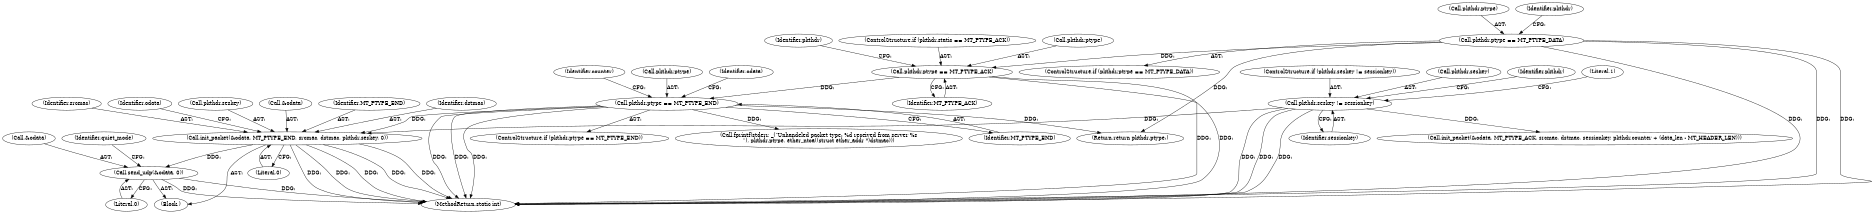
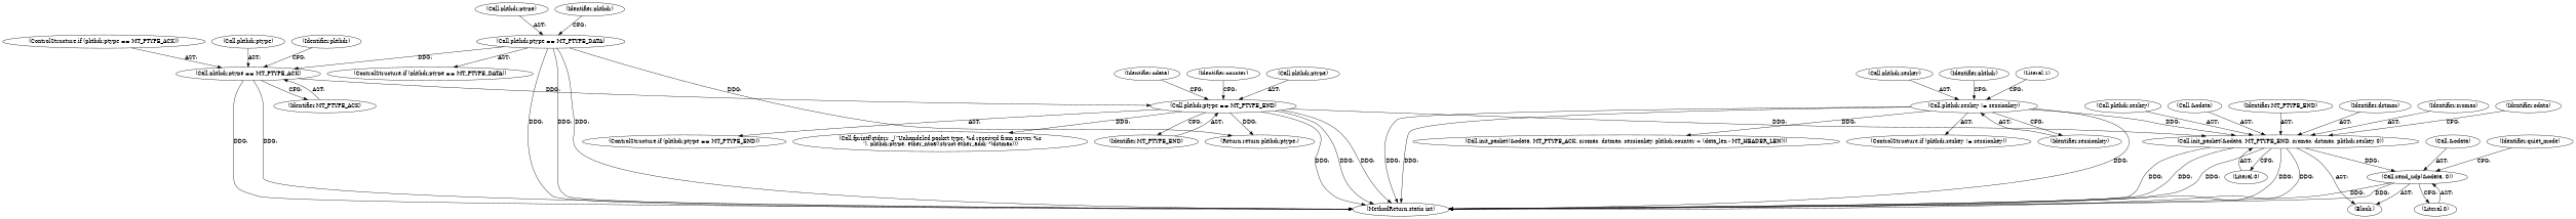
  digraph {
    n1 [label="(Call,send_udp(&odata, 0))"]
    n2 [label="(Literal,0)"]
    n3 [label="(MethodReturn,static int)"]
    n4 [label="(Block,)"]
    n5 [label="(Call,init_packet(&odata, MT_PTYPE_END, srcmac, dstmac, pkthdr.seskey, 0))"]
    n6 [label="(Literal,0)"]
    n7 [label="(Call,pkthdr.ptype == MT_PTYPE_END)"]
    n8 [label="(ControlStructure,if (pkthdr.ptype == MT_PTYPE_END))"]
    n9 [label="(Call,fprintf(stderr, _(\"Unhandeled packet type: %d received from server %s\n\"), pkthdr.ptype, ether_ntoa((struct ether_addr *)dstmac)))"]
    n10 [label="(Return,return pkthdr.ptype;)"]
    n11 [label="(Identifier,MT_PTYPE_END)"]
    n12 [label="(Call,pkthdr.ptype == MT_PTYPE_ACK)"]
    n13 [label="(Identifier,MT_PTYPE_ACK)"]
-   n14 [label="(ControlStructure,if (pkthdr.static == MT_PTYPE_ACK))"]
+   n14 [label="(ControlStructure,if (pkthdr.ptype == MT_PTYPE_ACK))"]
    n15 [label="(Call,pkthdr.ptype == MT_PTYPE_DATA)"]
    n16 [label="(ControlStructure,if (pkthdr.ptype == MT_PTYPE_DATA))"]
    n17 [label="(Call,pkthdr.seskey != sessionkey)"]
    n18 [label="(Identifier,sessionkey)"]
    n19 [label="(Call,init_packet(&odata, MT_PTYPE_ACK, srcmac, dstmac, sessionkey, pkthdr.counter + (data_len - MT_HEADER_LEN)))"]
    n20 [label="(ControlStructure,if (pkthdr.seskey != sessionkey))"]
    n21 [label="(Identifier,odata)"]
    n22 [label="(Call,pkthdr.seskey)"]
    n23 [label="(Call,pkthdr.seskey)"]
    n24 [label="(Identifier,pkthdr)"]
    n25 [label="(Call,&odata)"]
    n26 [label="(Identifier,counter)"]
    n27 [label="(Call,&odata)"]
    n28 [label="(Call,pkthdr.ptype)"]
    n29 [label="(Literal,1)"]
    n30 [label="(Identifier,MT_PTYPE_END)"]
    n31 [label="(Identifier,quiet_mode)"]
    n32 [label="(Identifier,dstmac)"]
    n33 [label="(Call,pkthdr.ptype)"]
    n34 [label="(Call,pkthdr.ptype)"]
    n35 [label="(Identifier,srcmac)"]
    n36 [label="(Identifier,pkthdr)"]
    n37 [label="(Identifier,pkthdr)"]
    n38 [label="(Identifier,odata)"]
    n1 -> n2 [label="CFG: "]
    n1 -> n3 [label="DDG: "]
    n1 -> n3 [label="DDG: "]
    n1 -> n4 [label="AST: "]
    n2 -> n1 [label="AST: "]
    n5 -> n1 [label="DDG: "]
    n5 -> n3 [label="DDG: "]
    n5 -> n3 [label="DDG: "]
    n5 -> n3 [label="DDG: "]
    n5 -> n3 [label="DDG: "]
    n5 -> n3 [label="DDG: "]
    n5 -> n4 [label="AST: "]
    n5 -> n6 [label="CFG: "]
    n6 -> n5 [label="AST: "]
    n7 -> n3 [label="DDG: "]
    n7 -> n3 [label="DDG: "]
    n7 -> n3 [label="DDG: "]
    n7 -> n5 [label="DDG: "]
    n7 -> n8 [label="AST: "]
    n7 -> n9 [label="DDG: "]
    n7 -> n10 [label="DDG: "]
    n7 -> n11 [label="CFG: "]
    n11 -> n7 [label="AST: "]
    n12 -> n3 [label="DDG: "]
    n12 -> n3 [label="DDG: "]
    n12 -> n7 [label="DDG: "]
    n12 -> n13 [label="CFG: "]
    n13 -> n12 [label="AST: "]
    n14 -> n12 [label="AST: "]
    n15 -> n3 [label="DDG: "]
    n15 -> n3 [label="DDG: "]
    n15 -> n3 [label="DDG: "]
    n15 -> n10 [label="DDG: "]
    n15 -> n12 [label="DDG: "]
    n15 -> n16 [label="AST: "]
    n17 -> n3 [label="DDG: "]
    n17 -> n3 [label="DDG: "]
    n17 -> n3 [label="DDG: "]
    n17 -> n5 [label="DDG: "]
    n17 -> n18 [label="CFG: "]
    n17 -> n19 [label="DDG: "]
-   n20 -> n17 [label="AST: "]
+   n17 -> n20 [label="AST: "]
    n18 -> n17 [label="AST: "]
    n21 -> n7 [label="CFG: "]
    n22 -> n5 [label="AST: "]
    n23 -> n17 [label="AST: "]
    n24 -> n17 [label="CFG: "]
    n25 -> n5 [label="AST: "]
    n26 -> n7 [label="CFG: "]
    n27 -> n1 [label="AST: "]
    n28 -> n15 [label="AST: "]
    n29 -> n17 [label="CFG: "]
    n30 -> n5 [label="AST: "]
    n31 -> n1 [label="CFG: "]
    n32 -> n5 [label="AST: "]
    n33 -> n12 [label="AST: "]
    n34 -> n7 [label="AST: "]
    n35 -> n5 [label="AST: "]
    n36 -> n12 [label="CFG: "]
    n37 -> n15 [label="CFG: "]
    n38 -> n5 [label="CFG: "]
  }
